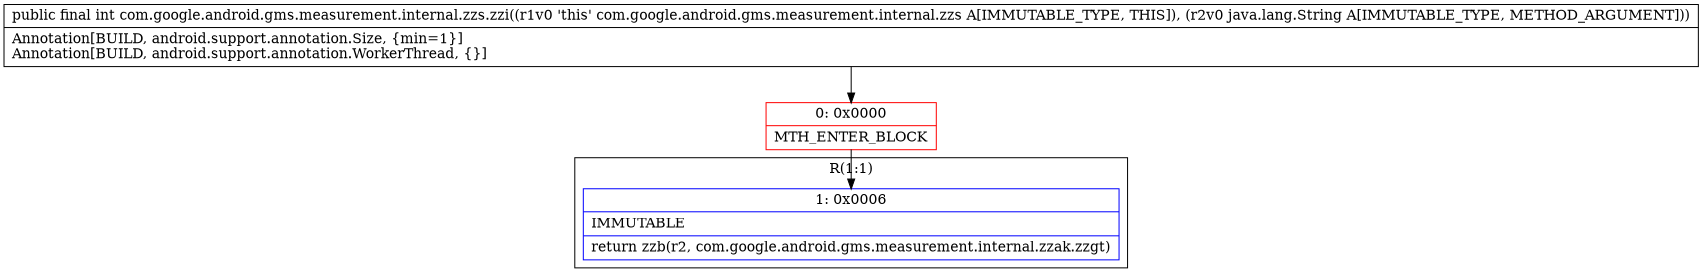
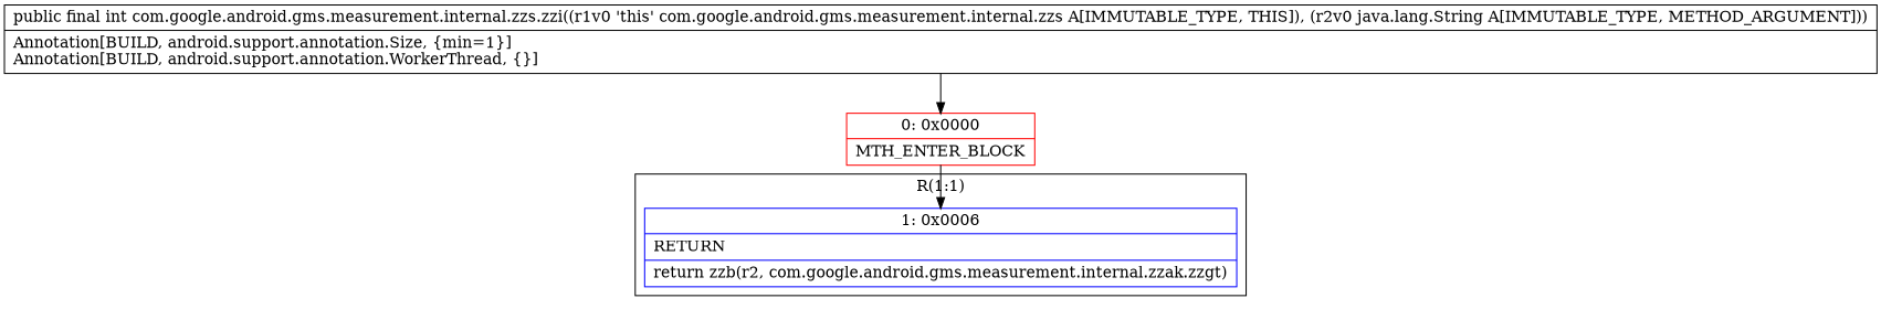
  digraph {
    node [shape=record]
-   n1 [color=blue label="{1\:\ 0x0006|IMMUTABLE\l|return zzb(r2, com.google.android.gms.measurement.internal.zzak.zzgt)\l}"]
+   n1 [color=blue label="{1\:\ 0x0006|RETURN\l|return zzb(r2, com.google.android.gms.measurement.internal.zzak.zzgt)\l}"]
    n2 [color=red label="{0\:\ 0x0000|MTH_ENTER_BLOCK\l}"]
    n3 [label="{public final int com.google.android.gms.measurement.internal.zzs.zzi((r1v0 'this' com.google.android.gms.measurement.internal.zzs A[IMMUTABLE_TYPE, THIS]), (r2v0 java.lang.String A[IMMUTABLE_TYPE, METHOD_ARGUMENT]))  | Annotation[BUILD, android.support.annotation.Size, \{min=1\}]\lAnnotation[BUILD, android.support.annotation.WorkerThread, \{\}]\l}"]
    subgraph cluster_1 {
      label="R(1:1)"
      n1
    }
    n2 -> n1
    n3 -> n2
  }
